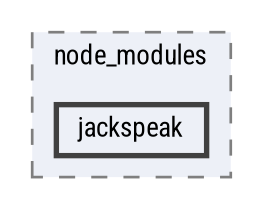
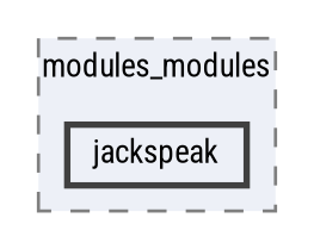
  digraph {
    compound=true
    fontname="Roboto Condensed"
    n1 [color=grey25 fillcolor="#edf0f7" fontname="Roboto Condensed" fontsize=10 height=0.2 label=jackspeak shape=box style="filled,bold" width=0.4]
    subgraph cluster_1 {
      bgcolor="#edf0f7"
      fontsize=10
-     label=node_modules
+     label=modules_modules
      pencolor=grey50
      style="filled,dashed"
      n1
    }
  }
